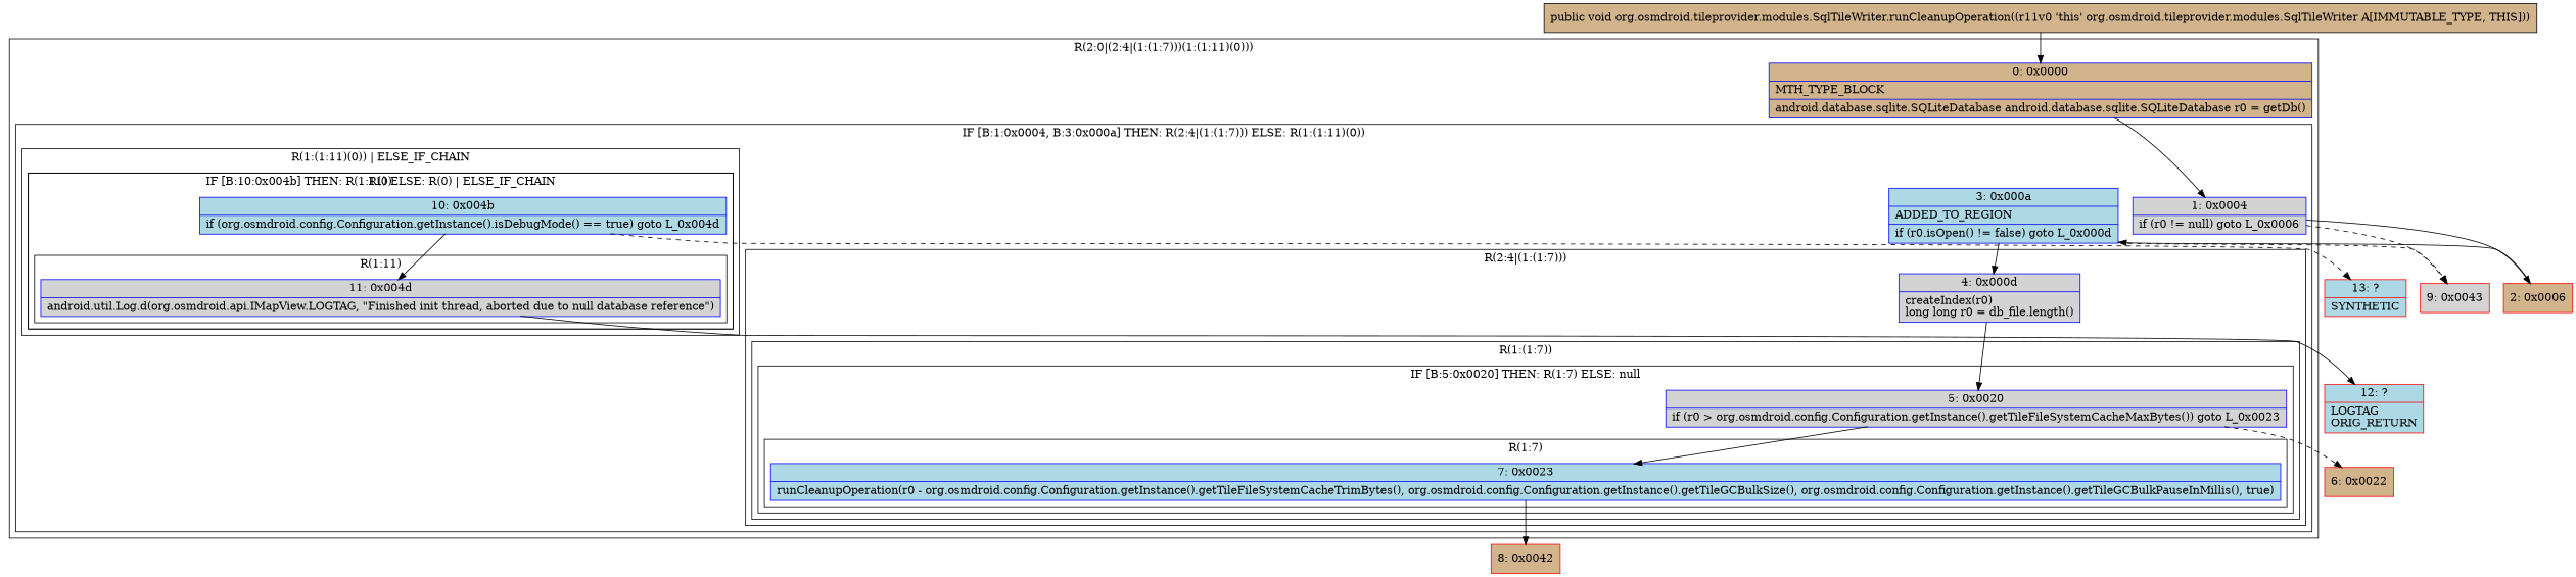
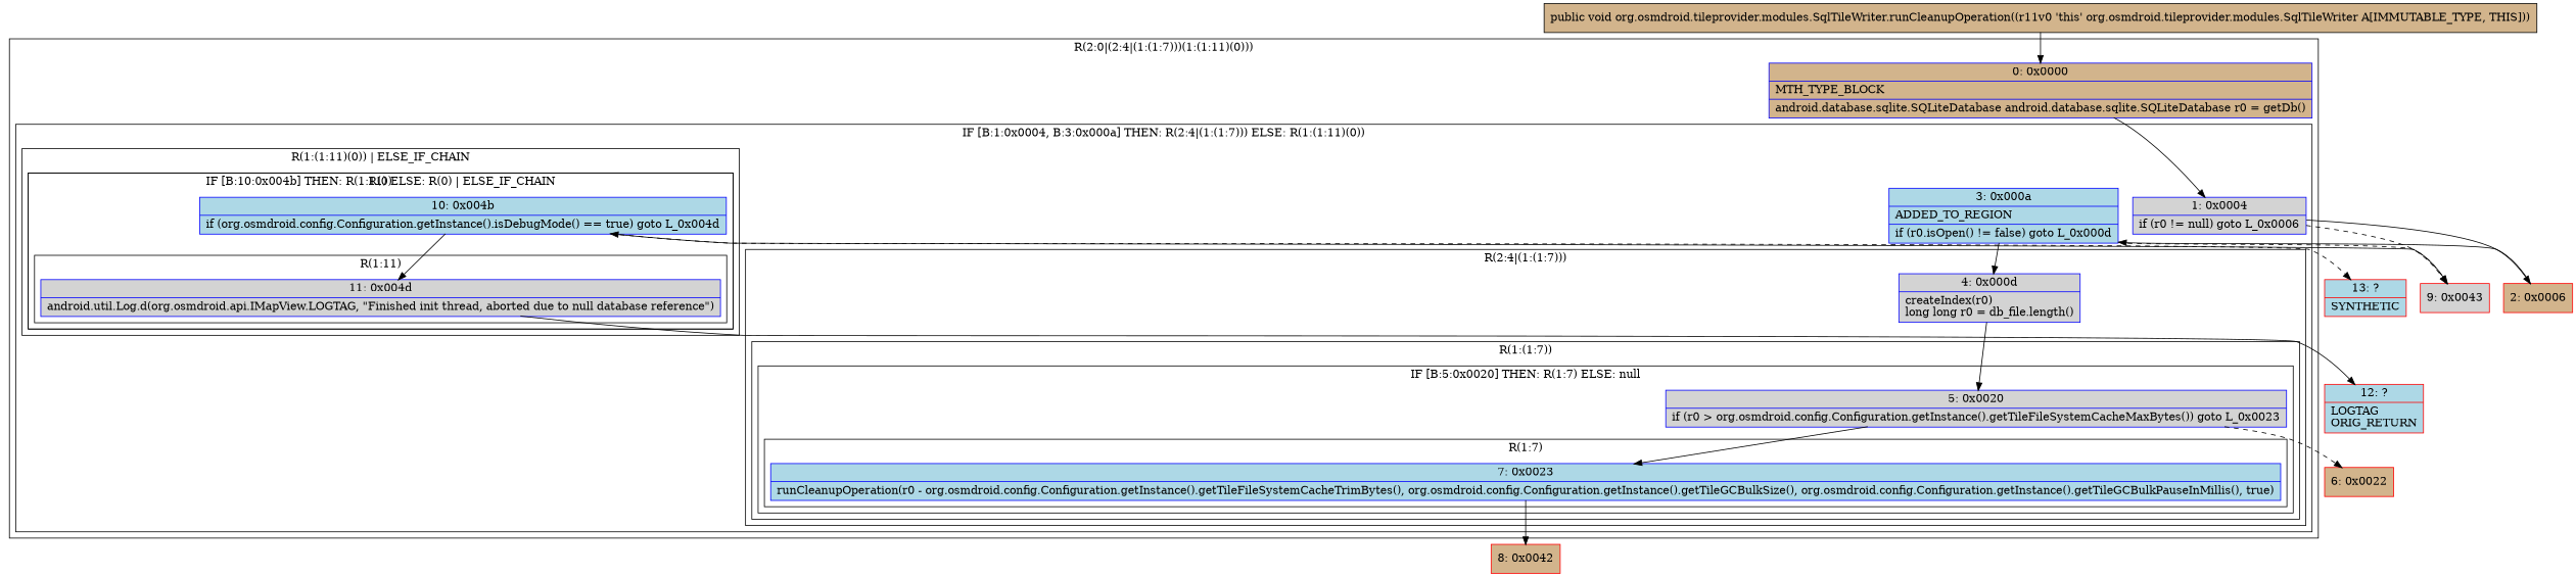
  digraph {
    node [color=blue fillcolor=lightblue shape=record style=filled]
    n1 [label="{7\:\ 0x0023|runCleanupOperation(r0 \- org.osmdroid.config.Configuration.getInstance().getTileFileSystemCacheTrimBytes(), org.osmdroid.config.Configuration.getInstance().getTileGCBulkSize(), org.osmdroid.config.Configuration.getInstance().getTileGCBulkPauseInMillis(), true)\l}"]
    n2 [fillcolor=lightgrey label="{5\:\ 0x0020|if (r0 \> org.osmdroid.config.Configuration.getInstance().getTileFileSystemCacheMaxBytes()) goto L_0x0023\l}"]
    n3 [fillcolor=lightgrey label="{4\:\ 0x000d|createIndex(r0)\llong long r0 = db_file.length()\l}"]
    n4 [fillcolor=lightgrey label="{11\:\ 0x004d|android.util.Log.d(org.osmdroid.api.IMapView.LOGTAG, \"Finished init thread, aborted due to null database reference\")\l}"]
    n5 [label="{10\:\ 0x004b|if (org.osmdroid.config.Configuration.getInstance().isDebugMode() == true) goto L_0x004d\l}"]
    n6 [fillcolor=lightgrey label="{1\:\ 0x0004|if (r0 != null) goto L_0x0006\l}"]
    n7 [label="{3\:\ 0x000a|ADDED_TO_REGION\l|if (r0.isOpen() != false) goto L_0x000d\l}"]
    n8 [fillcolor=tan label="{0\:\ 0x0000|MTH_TYPE_BLOCK\l|android.database.sqlite.SQLiteDatabase android.database.sqlite.SQLiteDatabase r0 = getDb()\l}"]
    n9 [color=red fillcolor=tan label="{8\:\ 0x0042}"]
    n10 [color=red fillcolor=tan label="{6\:\ 0x0022}"]
    n11 [color=red label="{12\:\ ?|LOGTAG\lORIG_RETURN\l}"]
    n12 [color=red label="{13\:\ ?|SYNTHETIC\l}"]
    n13 [color=red fillcolor=tan label="{2\:\ 0x0006}"]
    n14 [color=red fillcolor=lightgrey label="{9\:\ 0x0043}"]
    n15 [fillcolor=tan label="{public void org.osmdroid.tileprovider.modules.SqlTileWriter.runCleanupOperation((r11v0 'this' org.osmdroid.tileprovider.modules.SqlTileWriter A[IMMUTABLE_TYPE, THIS])) }" color=""]
    subgraph cluster_1 {
      label="R(2:0|(2:4|(1:(1:7)))(1:(1:11)(0)))"
      n8
      subgraph cluster_2 {
        label="IF [B:1:0x0004, B:3:0x000a] THEN: R(2:4|(1:(1:7))) ELSE: R(1:(1:11)(0))"
        n6
        n7
        subgraph cluster_3 {
          label="R(2:4|(1:(1:7)))"
          n3
          subgraph cluster_4 {
            label="R(1:(1:7))"
            subgraph cluster_5 {
              label="IF [B:5:0x0020] THEN: R(1:7) ELSE: null"
              n2
              subgraph cluster_6 {
                label="R(1:7)"
                n1
              }
            }
          }
        }
        subgraph cluster_7 {
          label="R(1:(1:11)(0)) | ELSE_IF_CHAIN\l"
          subgraph cluster_8 {
            label="IF [B:10:0x004b] THEN: R(1:11) ELSE: R(0) | ELSE_IF_CHAIN\l"
            n5
            subgraph cluster_9 {
              label="R(1:11)"
              n4
            }
            subgraph cluster_10 {
              label="R(0)"
            }
          }
        }
      }
    }
    n1 -> n9
    n2 -> n1
    n2 -> n10 [style=dashed]
    n3 -> n2
    n4 -> n11
    n5 -> n4
    n5 -> n12 [style=dashed]
    n6 -> n13
    n6 -> n14 [style=dashed]
    n7 -> n3
    n7 -> n14 [style=dashed]
    n8 -> n6
    n13 -> n7
+   n14 -> n5
    n15 -> n8
  }
